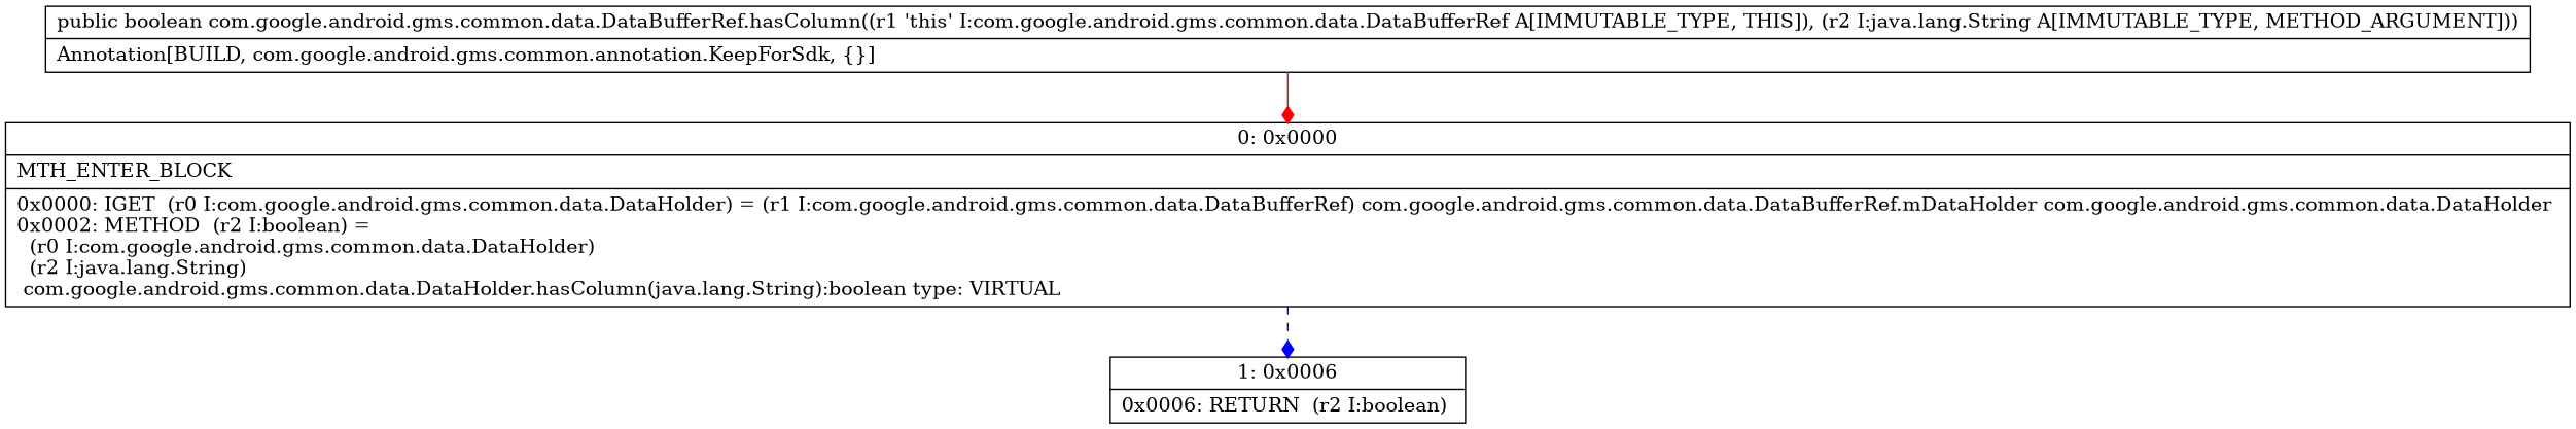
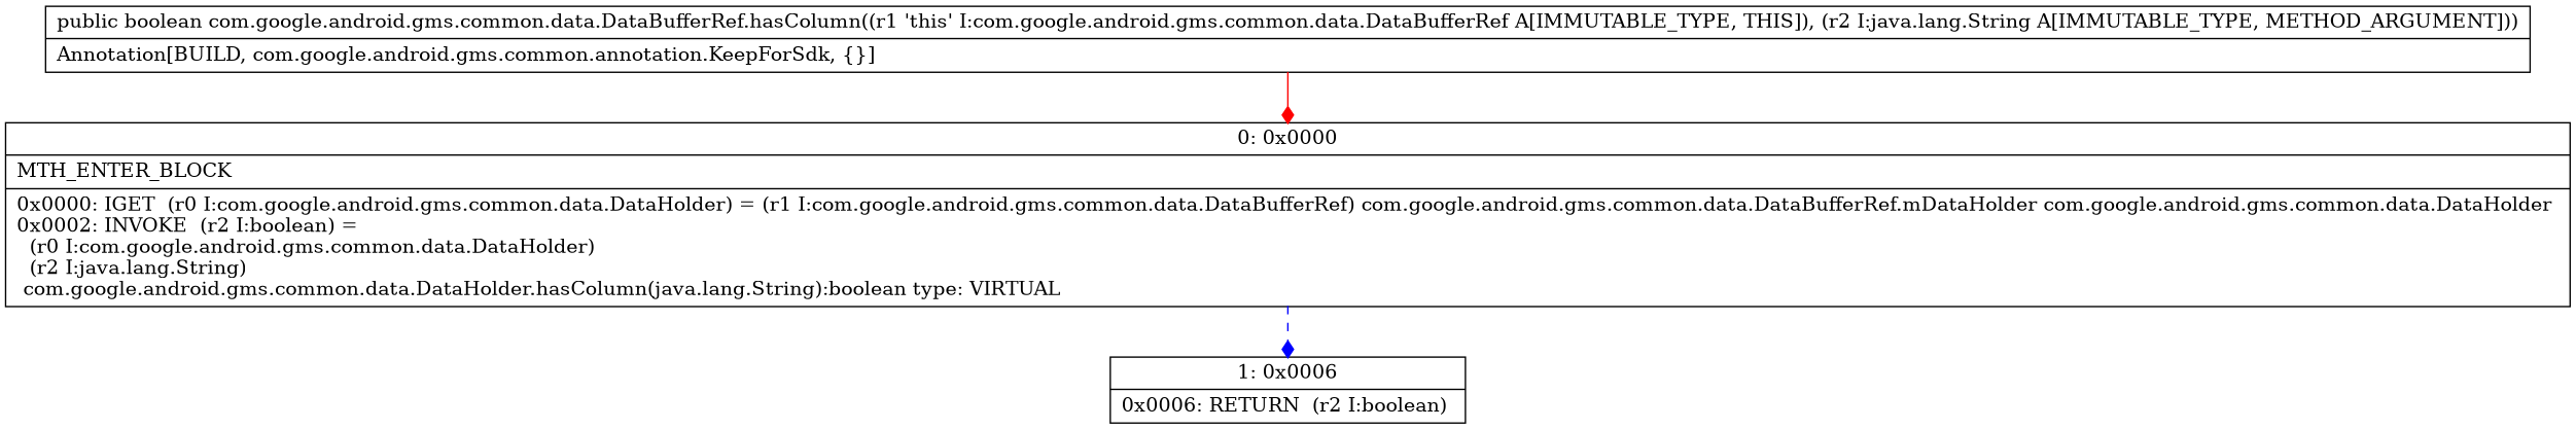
  digraph {
    node [shape=record]
    edge [arrowhead=diamond]
-   n1 [label="{0\:\ 0x0000|MTH_ENTER_BLOCK\l|0x0000: IGET  (r0 I:com.google.android.gms.common.data.DataHolder) = (r1 I:com.google.android.gms.common.data.DataBufferRef) com.google.android.gms.common.data.DataBufferRef.mDataHolder com.google.android.gms.common.data.DataHolder \l0x0002: METHOD  (r2 I:boolean) = \l  (r0 I:com.google.android.gms.common.data.DataHolder)\l  (r2 I:java.lang.String)\l com.google.android.gms.common.data.DataHolder.hasColumn(java.lang.String):boolean type: VIRTUAL \l}"]
+   n1 [label="{0\:\ 0x0000|MTH_ENTER_BLOCK\l|0x0000: IGET  (r0 I:com.google.android.gms.common.data.DataHolder) = (r1 I:com.google.android.gms.common.data.DataBufferRef) com.google.android.gms.common.data.DataBufferRef.mDataHolder com.google.android.gms.common.data.DataHolder \l0x0002: INVOKE  (r2 I:boolean) = \l  (r0 I:com.google.android.gms.common.data.DataHolder)\l  (r2 I:java.lang.String)\l com.google.android.gms.common.data.DataHolder.hasColumn(java.lang.String):boolean type: VIRTUAL \l}"]
    n2 [label="{1\:\ 0x0006|0x0006: RETURN  (r2 I:boolean) \l}"]
    n3 [label="{public boolean com.google.android.gms.common.data.DataBufferRef.hasColumn((r1 'this' I:com.google.android.gms.common.data.DataBufferRef A[IMMUTABLE_TYPE, THIS]), (r2 I:java.lang.String A[IMMUTABLE_TYPE, METHOD_ARGUMENT]))  | Annotation[BUILD, com.google.android.gms.common.annotation.KeepForSdk, \{\}]\l}"]
    n1 -> n2 [color=blue style=dashed]
    n3 -> n1 [color=red style=solid]
  }
